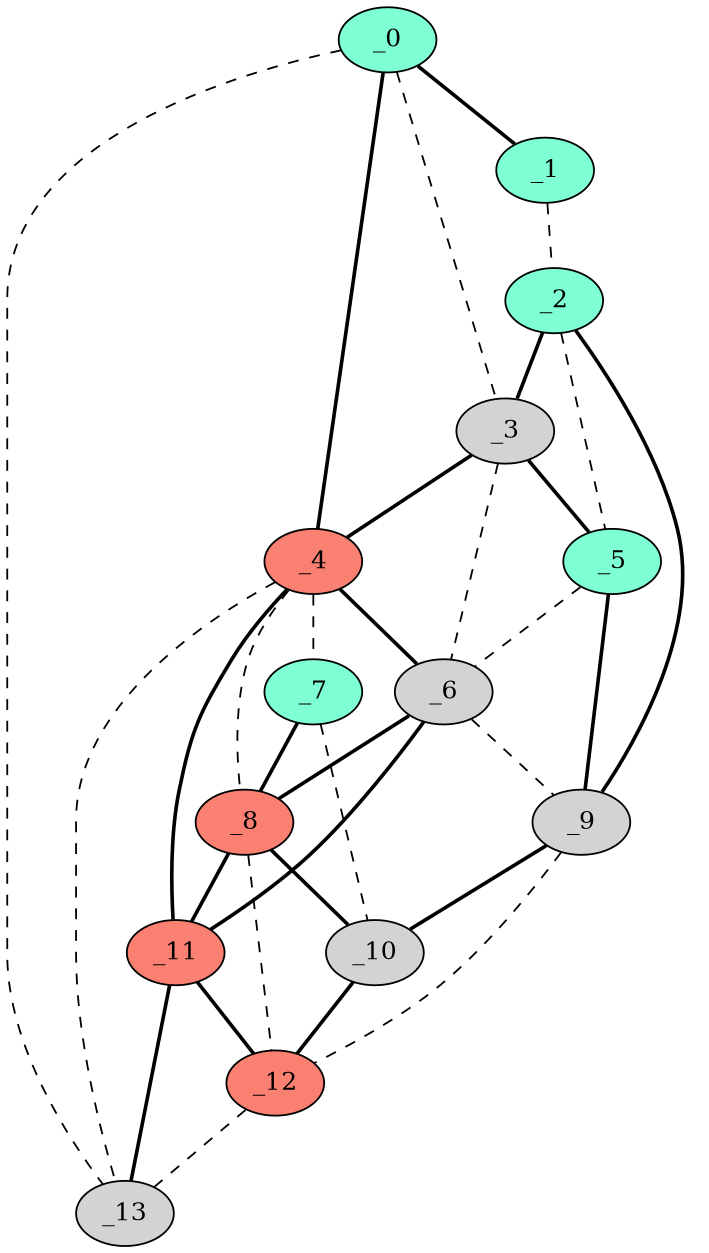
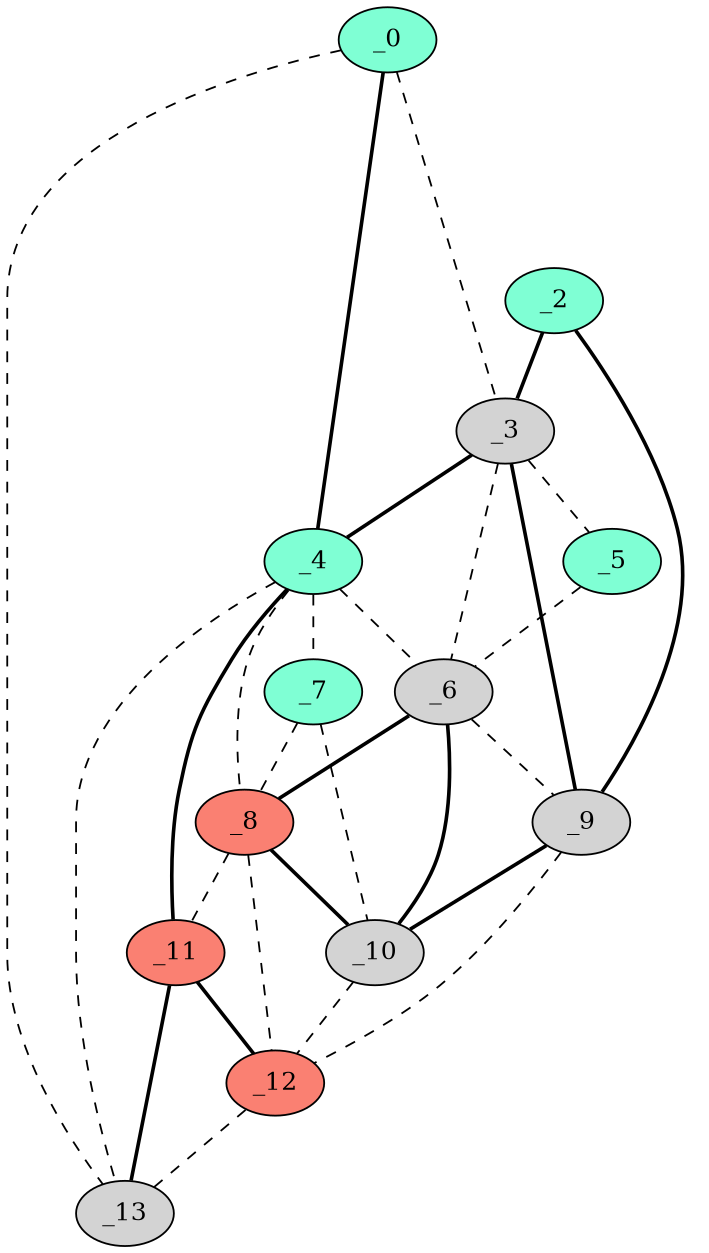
  graph {
    node [fillcolor=aquamarine style=filled x=58 y=3]
    edge [style=bold valence=2]
    _0 [x=23 y=5]
-   _1 [x=29]
    _3 [fillcolor=lightgrey x=42 y=13]
-   _4 [fillcolor=salmon x=42 y=19]
+   _4 [x=42 y=19]
    _13 [fillcolor=lightgrey x=107 y=105]
    _2 [x=32]
    _5 [x=54 y=5]
    _6 [fillcolor=lightgrey y=15]
    _7 [y=21]
    _8 [fillcolor=salmon y=27]
    _11 [fillcolor=salmon x=105 y=100]
    _9 [fillcolor=lightgrey x=59]
    _10 [fillcolor=lightgrey x=66 y=10]
    _12 [fillcolor=salmon x=107 y=11]
-   _0 -- _1 [valence=1]
    _0 -- _3 [style=dashed]
    _0 -- _4 [valence=1]
    _0 -- _13 [style=dashed valence=1]
-   _1 -- _2 [style=dashed valence=1]
    _3 -- _4 [valence=1]
-   _3 -- _5 [valence=1]
+   _3 -- _5 [style=dashed valence=1]
    _3 -- _6 [style=dashed]
    _4 -- _13 [style=dashed valence=1]
-   _4 -- _6 [valence=1]
+   _4 -- _6 [style=dashed valence=1]
    _4 -- _7 [style=dashed]
    _4 -- _8 [style=dashed valence=1]
    _4 -- _11
    _2 -- _3 [valence=1]
-   _2 -- _5 [style=dashed]
    _2 -- _9 [valence=1]
    _5 -- _6 [style=dashed]
-   _5 -- _9 [valence=1]
+   _3 -- _9 [valence=1]
    _6 -- _8
    _6 -- _9 [style=dashed]
-   _6 -- _11 [valence=1]
-   _7 -- _8
+   _6 -- _10 [valence=1]
+   _7 -- _8 [style=dashed]
    _7 -- _10 [style=dashed]
-   _8 -- _11
+   _8 -- _11 [style=dashed]
    _8 -- _10
    _8 -- _12 [style=dashed]
    _11 -- _13
    _11 -- _12
    _9 -- _10
    _9 -- _12 [style=dashed valence=1]
-   _10 -- _12
+   _10 -- _12 [style=dashed]
    _12 -- _13 [style=dashed valence=1]
  }
